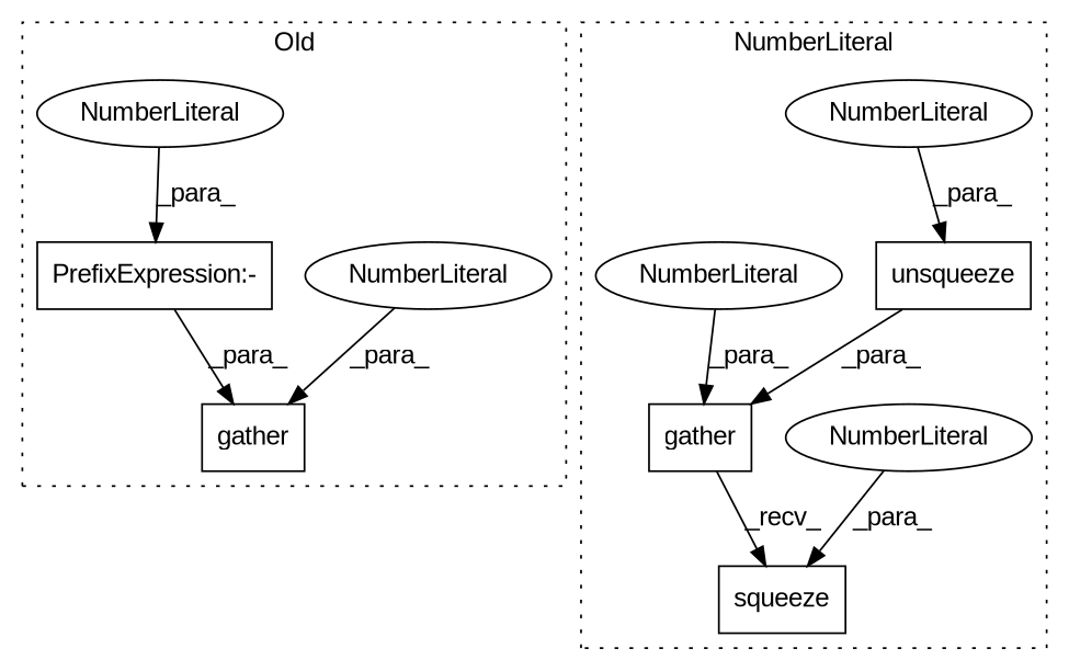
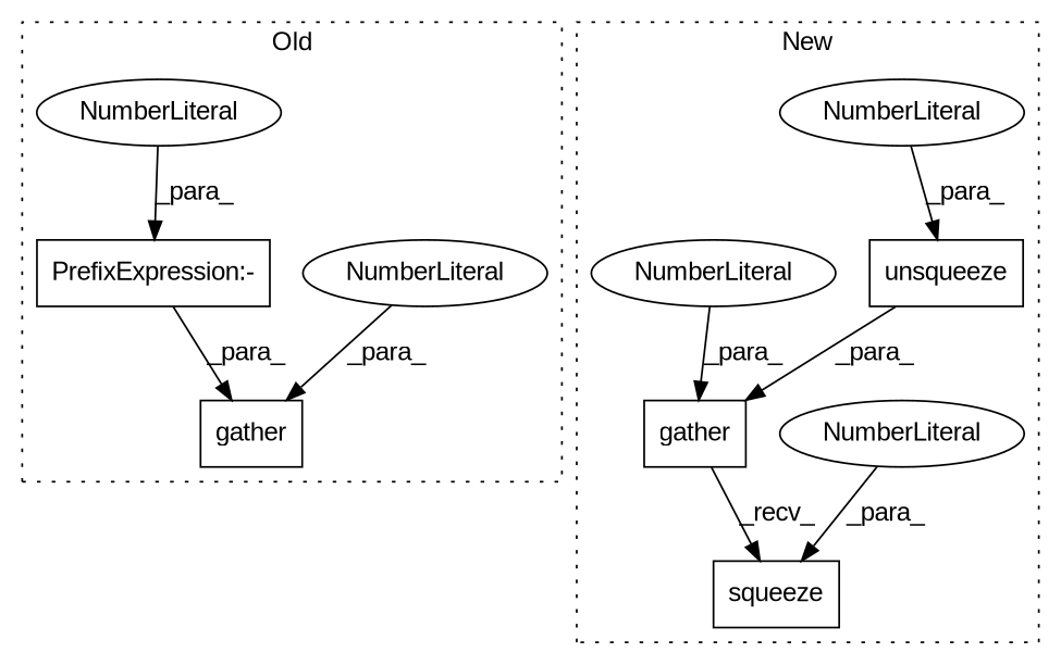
  digraph {
    fontname="Liberation Sans"
    node [a=34 l=1 shape=box fontname="Liberation Sans"]
    edge [fontname="Liberation Sans"]
    n1 [a=32 l="7,1" label=gather s="2954,3005"]
    n2 [label=NumberLiteral s=2978 shape=ellipse]
    n3 [a=38 label="PrefixExpression:-" s=3002]
    n4 [label=NumberLiteral s=3003 shape=ellipse]
    n5 [a=32 l="8,1" label=squeeze s="3977,3986"]
    n6 [label=NumberLiteral s=3985 shape=ellipse]
    n7 [a=32 l="10,1" label=unsqueeze s="3963,3974"]
    n8 [label=NumberLiteral s=3973 shape=ellipse]
    n9 [a=32 l="7,1" label=gather s="3925,3975"]
    n10 [label=NumberLiteral s=3949 shape=ellipse]
    subgraph cluster_1 {
      label=Old
      style=dotted
      n1
      n2
      n3
      n4
    }
    subgraph cluster_2 {
-     label=NumberLiteral
+     label=New
      style=dotted
      n5
      n6
      n7
      n8
      n9
      n10
    }
    n2 -> n1 [label=_para_]
    n3 -> n1 [label=_para_]
    n4 -> n3 [label=_para_]
    n6 -> n5 [label=_para_]
    n7 -> n9 [label=_para_]
    n8 -> n7 [label=_para_]
    n9 -> n5 [label=_recv_]
    n10 -> n9 [label=_para_]
  }
